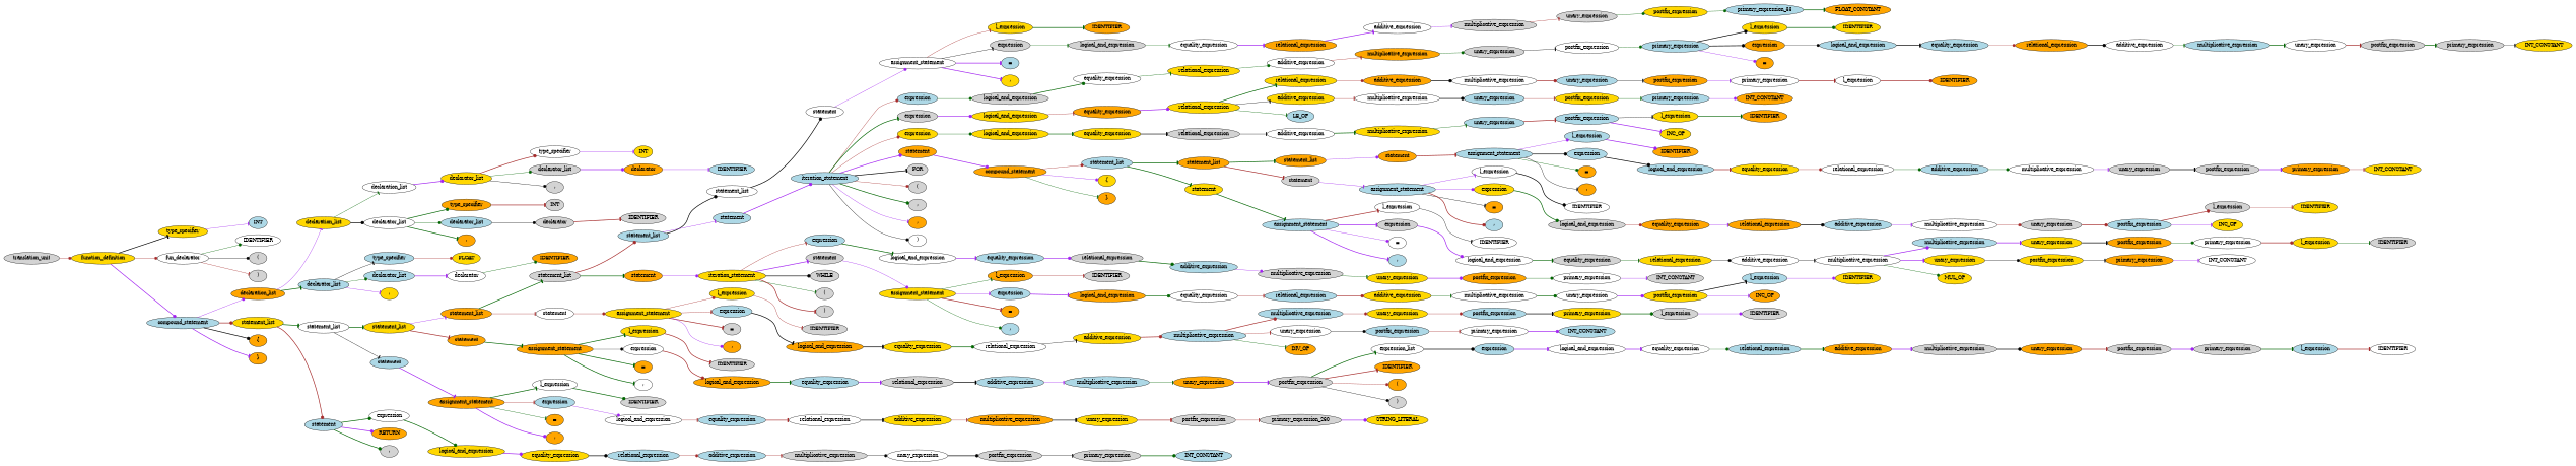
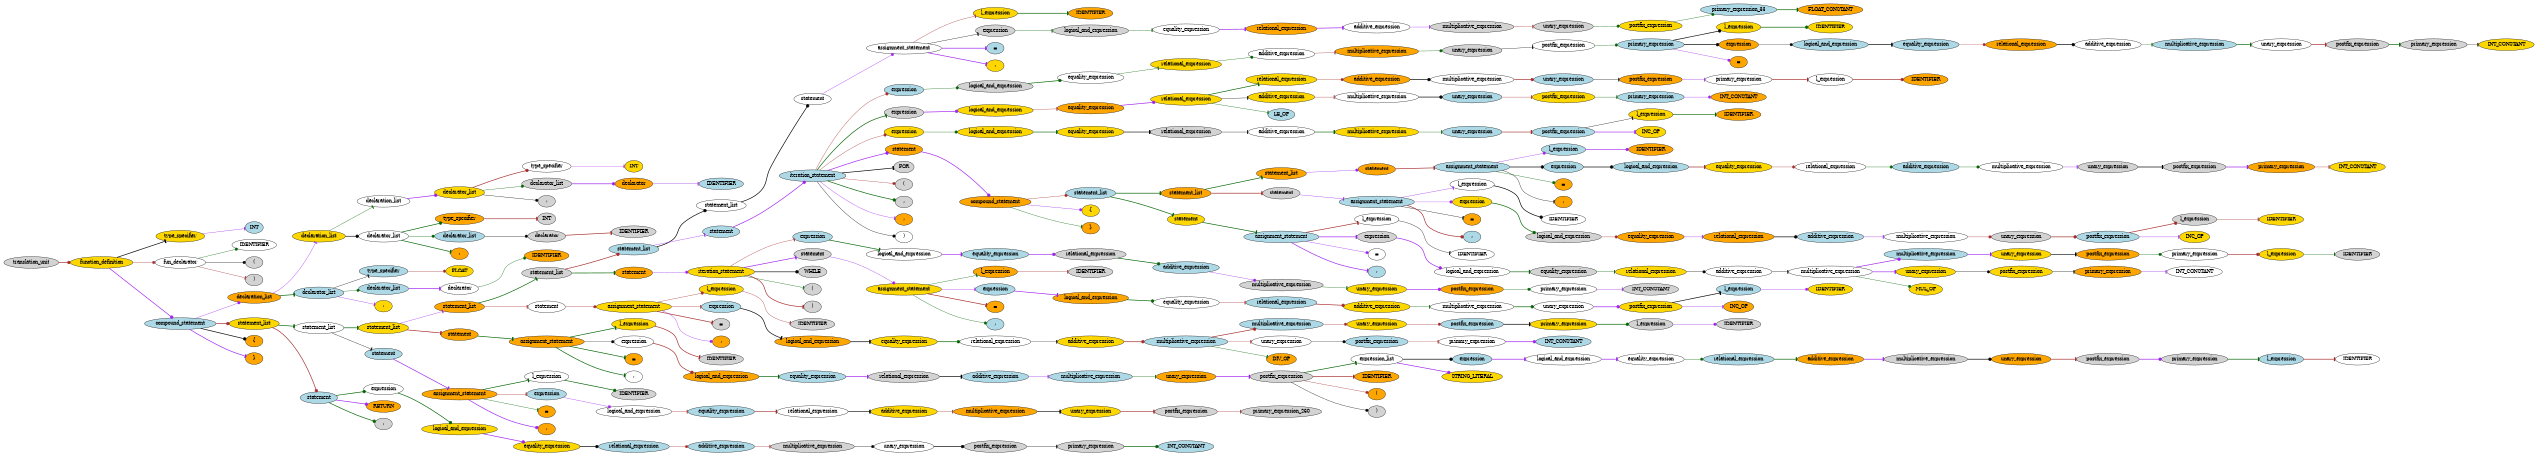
  strict digraph {
    ordering=out
    rank=same
    rankdir=LR
    node [fillcolor=lightblue style=filled]
    edge [arrowhead=tee color=darkgreen style=bold]
    n1 [fillcolor=gold label=type_specifier]
    n2 [label=INT]
    n3 [fillcolor=white label=fun_declarator]
    n4 [fillcolor=white label=IDENTIFIER]
    n5 [fillcolor=lightgrey label="("]
    n6 [fillcolor=lightgrey label=")"]
    n7 [fillcolor=white label=type_specifier]
    n8 [fillcolor=gold label=INT]
    n9 [fillcolor=orange label=declarator]
    n10 [label=IDENTIFIER]
    n11 [fillcolor=lightgrey label=declarator_list]
    n12 [fillcolor=gold label=declarator_list]
    n13 [fillcolor=lightgrey label=";"]
    n14 [fillcolor=white label=declaration_list]
    n15 [fillcolor=orange label=type_specifier]
    n16 [fillcolor=lightgrey label=INT]
    n17 [fillcolor=lightgrey label=declarator]
    n18 [fillcolor=lightgrey label=IDENTIFIER]
    n19 [label=declarator_list]
    n20 [fillcolor=white label=declarator_list]
    n21 [fillcolor=orange label=";"]
    n22 [fillcolor=gold label=declaration_list]
    n23 [label=type_specifier]
    n24 [fillcolor=gold label=FLOAT]
    n25 [fillcolor=white label=declarator]
    n26 [fillcolor=orange label=IDENTIFIER]
    n27 [label=declarator_list]
    n28 [label=declarator_list]
    n29 [fillcolor=gold label=";"]
    n30 [fillcolor=orange label=declaration_list]
    n31 [fillcolor=gold label=l_expression]
    n32 [fillcolor=orange label=IDENTIFIER]
    n33 [fillcolor=orange label=FLOAT_CONSTANT]
    primary_expression_33
    n35 [fillcolor=gold label=postfix_expression]
    n36 [fillcolor=lightgrey label=unary_expression]
    n37 [fillcolor=lightgrey label=multiplicative_expression]
    n38 [fillcolor=white label=additive_expression]
    n39 [fillcolor=orange label=relational_expression]
    n40 [fillcolor=white label=equality_expression]
    n41 [fillcolor=lightgrey label=logical_and_expression]
    n42 [fillcolor=lightgrey label=expression]
    n43 [fillcolor=white label=assignment_statement]
    n44 [label="="]
    n45 [fillcolor=gold label=";"]
    n46 [fillcolor=white label=statement]
    n47 [fillcolor=white label=statement_list]
    n48 [fillcolor=gold label=l_expression]
    n49 [fillcolor=gold label=IDENTIFIER]
    n50 [fillcolor=lightgrey label=primary_expression]
    n51 [fillcolor=gold label=INT_CONSTANT]
    n52 [fillcolor=lightgrey label=postfix_expression]
    n53 [fillcolor=white label=unary_expression]
    n54 [label=multiplicative_expression]
    n55 [fillcolor=white label=additive_expression]
    n56 [fillcolor=orange label=relational_expression]
    n57 [label=equality_expression]
    n58 [label=logical_and_expression]
    n59 [fillcolor=orange label=expression]
    n60 [label=primary_expression]
    n61 [fillcolor=orange label="="]
    n62 [fillcolor=white label=postfix_expression]
    n63 [fillcolor=lightgrey label=unary_expression]
    n64 [fillcolor=orange label=multiplicative_expression]
    n65 [fillcolor=white label=additive_expression]
    n66 [fillcolor=gold label=relational_expression]
    n67 [fillcolor=white label=equality_expression]
    n68 [fillcolor=lightgrey label=logical_and_expression]
    n69 [label=expression]
    n70 [fillcolor=white label=l_expression]
    n71 [fillcolor=orange label=IDENTIFIER]
    n72 [fillcolor=white label=primary_expression]
    n73 [fillcolor=orange label=postfix_expression]
    n74 [label=unary_expression]
    n75 [fillcolor=white label=multiplicative_expression]
    n76 [fillcolor=orange label=additive_expression]
    n77 [fillcolor=gold label=relational_expression]
    n78 [label=primary_expression]
    n79 [fillcolor=orange label=INT_CONSTANT]
    n80 [fillcolor=gold label=postfix_expression]
    n81 [label=unary_expression]
    n82 [fillcolor=white label=multiplicative_expression]
    n83 [fillcolor=gold label=additive_expression]
    n84 [fillcolor=gold label=relational_expression]
    n85 [label=LE_OP]
    n86 [fillcolor=orange label=equality_expression]
    n87 [fillcolor=gold label=logical_and_expression]
    n88 [fillcolor=lightgrey label=expression]
    n89 [fillcolor=gold label=l_expression]
    n90 [fillcolor=orange label=IDENTIFIER]
    n91 [label=postfix_expression]
    n92 [fillcolor=gold label=INC_OP]
    n93 [label=unary_expression]
    n94 [fillcolor=gold label=multiplicative_expression]
    n95 [fillcolor=white label=additive_expression]
    n96 [fillcolor=lightgrey label=relational_expression]
    n97 [fillcolor=gold label=equality_expression]
    n98 [fillcolor=gold label=logical_and_expression]
    n99 [fillcolor=gold label=expression]
    n100 [label=l_expression]
    n101 [fillcolor=orange label=IDENTIFIER]
    n102 [fillcolor=orange label=primary_expression]
    n103 [fillcolor=gold label=INT_CONSTANT]
    n104 [fillcolor=lightgrey label=postfix_expression]
    n105 [fillcolor=lightgrey label=unary_expression]
    n106 [fillcolor=white label=multiplicative_expression]
    n107 [label=additive_expression]
    n108 [fillcolor=white label=relational_expression]
    n109 [fillcolor=gold label=equality_expression]
    n110 [label=logical_and_expression]
    n111 [label=expression]
    n112 [label=assignment_statement]
    n113 [fillcolor=orange label="="]
    n114 [fillcolor=orange label=";"]
    n115 [fillcolor=orange label=statement]
    n116 [fillcolor=orange label=statement_list]
    n117 [fillcolor=white label=l_expression]
    n118 [fillcolor=white label=IDENTIFIER]
    n119 [fillcolor=lightgrey label=l_expression]
    n120 [fillcolor=gold label=IDENTIFIER]
    n121 [label=postfix_expression]
    n122 [fillcolor=gold label=INC_OP]
    n123 [fillcolor=lightgrey label=unary_expression]
    n124 [fillcolor=white label=multiplicative_expression]
    n125 [label=additive_expression]
    n126 [fillcolor=orange label=relational_expression]
    n127 [fillcolor=orange label=equality_expression]
    n128 [fillcolor=lightgrey label=logical_and_expression]
    n129 [fillcolor=gold label=expression]
    n130 [label=assignment_statement]
    n131 [fillcolor=orange label="="]
    n132 [label=";"]
    n133 [fillcolor=lightgrey label=statement]
    n134 [fillcolor=orange label=statement_list]
    n135 [fillcolor=white label=l_expression]
    n136 [fillcolor=white label=IDENTIFIER]
    n137 [fillcolor=gold label=l_expression]
    n138 [fillcolor=lightgrey label=IDENTIFIER]
    n139 [fillcolor=white label=primary_expression]
    n140 [fillcolor=orange label=postfix_expression]
    n141 [fillcolor=gold label=unary_expression]
    n142 [label=multiplicative_expression]
    n143 [fillcolor=orange label=primary_expression]
    n144 [fillcolor=white label=INT_CONSTANT]
    n145 [fillcolor=gold label=postfix_expression]
    n146 [fillcolor=gold label=unary_expression]
    n147 [fillcolor=white label=multiplicative_expression]
    n148 [fillcolor=gold label=MUL_OP]
    n149 [fillcolor=white label=additive_expression]
    n150 [fillcolor=gold label=relational_expression]
    n151 [fillcolor=lightgrey label=equality_expression]
    n152 [fillcolor=white label=logical_and_expression]
    n153 [fillcolor=lightgrey label=expression]
    n154 [label=assignment_statement]
    n155 [fillcolor=white label="="]
    n156 [label=";"]
    n157 [fillcolor=gold label=statement]
    n158 [label=statement_list]
    n159 [fillcolor=orange label=compound_statement]
    n160 [fillcolor=gold label="{"]
    n161 [fillcolor=orange label="}"]
    n162 [fillcolor=orange label=statement]
    n163 [label=iteration_statement]
    n164 [fillcolor=lightgrey label=FOR]
    n165 [fillcolor=lightgrey label="("]
    n166 [fillcolor=lightgrey label=";"]
    n167 [fillcolor=orange label=";"]
    n168 [fillcolor=white label=")"]
    n169 [label=statement]
    n170 [label=statement_list]
    n171 [fillcolor=white label=primary_expression]
    n172 [fillcolor=lightgrey label=INT_CONSTANT]
    n173 [fillcolor=orange label=postfix_expression]
    n174 [fillcolor=gold label=unary_expression]
    n175 [fillcolor=lightgrey label=multiplicative_expression]
    n176 [label=additive_expression]
    n177 [fillcolor=lightgrey label=relational_expression]
    n178 [label=equality_expression]
    n179 [fillcolor=white label=logical_and_expression]
    n180 [label=expression]
    n181 [fillcolor=orange label=l_expression]
    n182 [fillcolor=lightgrey label=IDENTIFIER]
    n183 [label=l_expression]
    n184 [fillcolor=gold label=IDENTIFIER]
    n185 [fillcolor=gold label=postfix_expression]
    n186 [fillcolor=orange label=INC_OP]
    n187 [fillcolor=white label=unary_expression]
    n188 [fillcolor=white label=multiplicative_expression]
    n189 [fillcolor=gold label=additive_expression]
    n190 [label=relational_expression]
    n191 [fillcolor=white label=equality_expression]
    n192 [fillcolor=orange label=logical_and_expression]
    n193 [label=expression]
    n194 [fillcolor=gold label=assignment_statement]
    n195 [fillcolor=orange label="="]
    n196 [label=";"]
    n197 [fillcolor=lightgrey label=statement]
    n198 [fillcolor=gold label=iteration_statement]
    n199 [fillcolor=lightgrey label=WHILE]
    n200 [fillcolor=lightgrey label="("]
    n201 [fillcolor=lightgrey label=")"]
    n202 [fillcolor=orange label=statement]
    n203 [fillcolor=lightgrey label=statement_list]
    n204 [fillcolor=gold label=l_expression]
    n205 [fillcolor=lightgrey label=IDENTIFIER]
    n206 [fillcolor=lightgrey label=l_expression]
    n207 [fillcolor=lightgrey label=IDENTIFIER]
    n208 [fillcolor=gold label=primary_expression]
    n209 [label=postfix_expression]
    n210 [fillcolor=gold label=unary_expression]
    n211 [label=multiplicative_expression]
    n212 [fillcolor=white label=primary_expression]
    n213 [label=INT_CONSTANT]
    n214 [label=postfix_expression]
    n215 [fillcolor=white label=unary_expression]
    n216 [label=multiplicative_expression]
    n217 [fillcolor=orange label=DIV_OP]
    n218 [fillcolor=gold label=additive_expression]
    n219 [fillcolor=white label=relational_expression]
    n220 [fillcolor=gold label=equality_expression]
    n221 [fillcolor=orange label=logical_and_expression]
    n222 [label=expression]
    n223 [fillcolor=gold label=assignment_statement]
    n224 [fillcolor=lightgrey label="="]
    n225 [fillcolor=orange label=";"]
    n226 [fillcolor=white label=statement]
    n227 [fillcolor=orange label=statement_list]
    n228 [fillcolor=gold label=l_expression]
    n229 [fillcolor=lightgrey label=IDENTIFIER]
    n230 [label=l_expression]
    n231 [fillcolor=white label=IDENTIFIER]
    n232 [fillcolor=lightgrey label=primary_expression]
    n233 [fillcolor=lightgrey label=postfix_expression]
    n234 [fillcolor=orange label=unary_expression]
    n235 [fillcolor=lightgrey label=multiplicative_expression]
    n236 [fillcolor=orange label=additive_expression]
    n237 [label=relational_expression]
    n238 [fillcolor=white label=equality_expression]
    n239 [fillcolor=white label=logical_and_expression]
    n240 [label=expression]
    n241 [fillcolor=white label=expression_list]
    n242 [fillcolor=lightgrey label=postfix_expression]
    n243 [fillcolor=orange label=IDENTIFIER]
    n244 [fillcolor=orange label="("]
    n245 [fillcolor=lightgrey label=")"]
    n246 [fillcolor=orange label=unary_expression]
    n247 [label=multiplicative_expression]
    n248 [label=additive_expression]
    n249 [fillcolor=lightgrey label=relational_expression]
    n250 [label=equality_expression]
    n251 [fillcolor=orange label=logical_and_expression]
    n252 [fillcolor=white label=expression]
    n253 [fillcolor=orange label=assignment_statement]
    n254 [fillcolor=orange label="="]
    n255 [fillcolor=white label=";"]
    n256 [fillcolor=orange label=statement]
    n257 [fillcolor=gold label=statement_list]
    n258 [fillcolor=white label=l_expression]
    n259 [fillcolor=lightgrey label=IDENTIFIER]
    n260 [fillcolor=gold label=STRING_LITERAL]
    primary_expression_260 [fillcolor=lightgrey]
    n262 [fillcolor=lightgrey label=postfix_expression]
    n263 [fillcolor=gold label=unary_expression]
    n264 [fillcolor=orange label=multiplicative_expression]
    n265 [fillcolor=gold label=additive_expression]
    n266 [fillcolor=white label=relational_expression]
    n267 [label=equality_expression]
    n268 [fillcolor=white label=logical_and_expression]
    n269 [label=expression]
    n270 [fillcolor=orange label=assignment_statement]
    n271 [fillcolor=orange label="="]
    n272 [fillcolor=orange label=";"]
    n273 [label=statement]
    n274 [fillcolor=white label=statement_list]
    n275 [fillcolor=lightgrey label=primary_expression]
    n276 [label=INT_CONSTANT]
    n277 [fillcolor=lightgrey label=postfix_expression]
    n278 [fillcolor=white label=unary_expression]
    n279 [fillcolor=lightgrey label=multiplicative_expression]
    n280 [label=additive_expression]
    n281 [label=relational_expression]
    n282 [fillcolor=gold label=equality_expression]
    n283 [fillcolor=gold label=logical_and_expression]
    n284 [fillcolor=white label=expression]
    n285 [label=statement]
    n286 [fillcolor=orange label=RETURN]
    n287 [fillcolor=lightgrey label=";"]
    n288 [fillcolor=gold label=statement_list]
    n289 [label=compound_statement]
    n290 [fillcolor=orange label="{"]
    n291 [fillcolor=orange label="}"]
    n292 [fillcolor=gold label=function_definition]
    n293 [fillcolor=lightgrey label=translation_unit]
    n1 -> n2 [color=purple style=solid]
    n3 -> n4 [arrowhead=dot style=solid]
    n3 -> n5 [arrowhead=dot color=black style=solid]
    n3 -> n6 [color=brown style=solid]
    n7 -> n8 [color=purple style=solid]
    n9 -> n10 [color=purple style=solid]
    n11 -> n9 [arrowhead=dot color=purple]
    n12 -> n7 [arrowhead=dot color=brown]
    n12 -> n11 [arrowhead=dot style=solid]
    n12 -> n13 [arrowhead=dot color=black style=solid]
    n14 -> n12 [arrowhead=dot color=purple]
    n15 -> n16 [color=brown]
    n17 -> n18 [color=brown]
    n19 -> n17 [arrowhead=dot color=black style=solid]
    n20 -> n15 [arrowhead=dot]
    n20 -> n19 [arrowhead=dot style=solid]
    n20 -> n21
    n22 -> n14 [style=solid]
    n22 -> n20 [arrowhead=dot color=black]
    n23 -> n24 [arrowhead=dot color=brown style=solid]
    n25 -> n26 [arrowhead=dot style=solid]
    n27 -> n25 [color=purple]
    n28 -> n23 [color=black style=solid]
    n28 -> n27 [arrowhead=dot style=solid]
    n28 -> n29 [color=purple style=solid]
    n30 -> n22 [color=purple style=solid]
    n30 -> n28
    n31 -> n32
    primary_expression_33 -> n33
    n35 -> primary_expression_33 [arrowhead=dot style=solid]
    n36 -> n35 [arrowhead=dot style=solid]
    n37 -> n36 [color=brown style=solid]
    n38 -> n37 [color=purple style=solid]
    n39 -> n38 [color=purple]
    n40 -> n39 [color=purple]
    n41 -> n40 [style=solid]
    n42 -> n41 [style=solid]
    n43 -> n31 [color=brown style=solid]
    n43 -> n42 [color=black style=solid]
    n43 -> n44 [color=purple]
    n43 -> n45 [color=purple]
    n46 -> n43 [arrowhead=dot color=purple style=solid]
    n47 -> n46 [arrowhead=dot color=black]
    n48 -> n49 [arrowhead=dot]
    n50 -> n51 [color=black style=solid]
    n52 -> n50
    n53 -> n52 [color=brown]
    n54 -> n53
    n55 -> n54 [style=solid]
    n56 -> n55 [arrowhead=dot color=black]
    n57 -> n56 [arrowhead=dot color=brown style=solid]
    n58 -> n57 [color=black]
    n59 -> n58 [arrowhead=dot color=black style=solid]
    n60 -> n48 [arrowhead=dot color=black]
    n60 -> n59 [arrowhead=dot color=black]
    n60 -> n61 [arrowhead=dot color=purple style=solid]
    n62 -> n60 [arrowhead=dot style=solid]
    n63 -> n62 [color=black style=solid]
    n64 -> n63 [arrowhead=dot style=solid]
    n65 -> n64 [color=brown style=solid]
    n66 -> n65 [arrowhead=dot style=solid]
    n67 -> n66 [style=solid]
    n68 -> n67 [arrowhead=dot]
    n69 -> n68 [arrowhead=dot style=solid]
    n70 -> n71 [arrowhead=dot color=brown]
    n72 -> n70 [color=brown]
    n73 -> n72 [color=purple style=solid]
    n74 -> n73 [color=black style=solid]
    n75 -> n74 [arrowhead=dot color=brown]
    n76 -> n75 [arrowhead=dot color=black]
    n77 -> n76 [arrowhead=dot color=brown style=solid]
    n78 -> n79 [arrowhead=dot color=purple style=solid]
    n80 -> n78 [style=solid]
    n81 -> n80 [color=brown style=solid]
    n82 -> n81 [arrowhead=dot color=black]
    n83 -> n82 [color=brown style=solid]
    n84 -> n77
    n84 -> n83 [color=black style=solid]
    n84 -> n85 [style=solid]
    n86 -> n84 [arrowhead=dot color=purple]
    n87 -> n86 [color=brown style=solid]
    n88 -> n87 [arrowhead=dot color=purple]
    n89 -> n90
    n91 -> n89 [color=black style=solid]
    n91 -> n92 [color=purple]
    n93 -> n91 [color=brown]
    n94 -> n93 [style=solid]
    n95 -> n94
    n96 -> n95 [color=black style=solid]
    n97 -> n96 [color=black]
    n98 -> n97
    n99 -> n98 [arrowhead=dot style=solid]
    n100 -> n101 [arrowhead=dot color=purple]
    n102 -> n103 [color=brown style=solid]
    n104 -> n102 [color=purple]
    n105 -> n104 [color=black]
    n106 -> n105 [color=purple style=solid]
    n107 -> n106 [arrowhead=dot style=solid]
    n108 -> n107 [arrowhead=dot style=solid]
    n109 -> n108 [arrowhead=dot color=brown style=solid]
    n110 -> n109 [color=brown]
    n111 -> n110 [arrowhead=dot color=black]
    n112 -> n100 [arrowhead=dot color=purple style=solid]
    n112 -> n111 [arrowhead=dot color=black]
    n112 -> n113 [arrowhead=dot style=solid]
    n112 -> n114 [color=black style=solid]
    n115 -> n112 [color=brown]
    n116 -> n115 [arrowhead=dot color=purple style=solid]
    n117 -> n118 [arrowhead=dot color=black]
    n119 -> n120 [color=brown style=solid]
    n121 -> n119 [arrowhead=dot color=brown]
    n121 -> n122 [color=purple style=solid]
    n123 -> n121 [arrowhead=dot color=brown]
    n124 -> n123 [arrowhead=dot color=brown style=solid]
    n125 -> n124 [color=purple style=solid]
    n126 -> n125 [arrowhead=dot color=black]
    n127 -> n126 [color=purple style=solid]
    n128 -> n127 [arrowhead=dot color=brown style=solid]
    n129 -> n128 [arrowhead=dot]
    n130 -> n117 [color=purple style=solid]
    n130 -> n129 [arrowhead=dot color=purple style=solid]
    n130 -> n131 [color=black style=solid]
    n130 -> n132 [arrowhead=dot color=brown]
    n133 -> n130 [color=purple style=solid]
    n134 -> n116
    n134 -> n133 [color=brown]
    n135 -> n136 [color=black style=solid]
    n137 -> n138 [style=solid]
    n139 -> n137 [arrowhead=dot color=brown]
    n140 -> n139 [arrowhead=dot style=solid]
    n141 -> n140 [color=black]
    n142 -> n141 [color=purple]
    n143 -> n144 [color=purple style=solid]
    n145 -> n143 [color=black style=solid]
    n146 -> n145 [arrowhead=dot color=black style=solid]
    n147 -> n142 [arrowhead=dot color=purple]
    n147 -> n146 [color=purple]
    n147 -> n148 [arrowhead=dot style=solid]
    n149 -> n147 [color=black style=solid]
    n150 -> n149 [arrowhead=dot color=black style=solid]
    n151 -> n150 [style=solid]
    n152 -> n151
    n153 -> n152 [arrowhead=dot color=purple]
    n154 -> n135 [color=brown]
    n154 -> n153 [color=purple]
    n154 -> n155 [arrowhead=dot color=purple style=solid]
    n154 -> n156 [color=purple]
    n157 -> n154
    n158 -> n134
    n158 -> n157
    n159 -> n158 [arrowhead=dot color=brown style=solid]
    n159 -> n160 [arrowhead=dot color=purple style=solid]
    n159 -> n161 [style=solid]
    n162 -> n159 [arrowhead=dot color=purple]
    n163 -> n69 [arrowhead=dot color=brown style=solid]
    n163 -> n88
    n163 -> n99 [arrowhead=dot color=brown style=solid]
    n163 -> n162 [arrowhead=dot color=purple]
    n163 -> n164 [color=black]
    n163 -> n165 [arrowhead=dot color=brown style=solid]
    n163 -> n166 [arrowhead=dot]
    n163 -> n167 [color=purple style=solid]
    n163 -> n168 [arrowhead=dot color=black style=solid]
    n169 -> n163 [arrowhead=dot color=purple]
    n170 -> n47 [arrowhead=dot color=black]
    n170 -> n169 [color=purple style=solid]
    n171 -> n172 [color=purple style=solid]
    n173 -> n171 [arrowhead=dot style=solid]
    n174 -> n173 [arrowhead=dot color=purple]
    n175 -> n174 [style=solid]
    n176 -> n175 [arrowhead=dot color=purple style=solid]
    n177 -> n176 [arrowhead=dot]
    n178 -> n177 [arrowhead=dot color=purple]
    n179 -> n178 [color=purple]
    n180 -> n179
    n181 -> n182 [color=brown style=solid]
    n183 -> n184 [arrowhead=dot color=purple style=solid]
    n185 -> n183 [color=black]
    n185 -> n186 [color=purple style=solid]
    n187 -> n185 [arrowhead=dot color=purple]
    n188 -> n187 [arrowhead=dot]
    n189 -> n188 [style=solid]
    n190 -> n189 [arrowhead=dot color=brown]
    n191 -> n190 [color=brown style=solid]
    n192 -> n191 [arrowhead=dot]
    n193 -> n192 [color=purple]
    n194 -> n181 [style=solid]
    n194 -> n193 [color=purple style=solid]
    n194 -> n195 [color=brown]
    n194 -> n196 [arrowhead=dot style=solid]
    n197 -> n194 [arrowhead=dot color=purple style=solid]
    n198 -> n180 [color=brown style=solid]
    n198 -> n197 [color=purple]
    n198 -> n199 [arrowhead=dot color=black]
    n198 -> n200 [style=solid]
    n198 -> n201 [color=brown]
    n202 -> n198 [arrowhead=dot color=purple style=solid]
    n203 -> n170 [arrowhead=dot color=brown]
    n203 -> n202
    n204 -> n205 [color=brown style=solid]
    n206 -> n207 [arrowhead=dot color=purple style=solid]
    n208 -> n206 [arrowhead=dot]
    n209 -> n208 [color=black]
    n210 -> n209 [arrowhead=dot color=brown style=solid]
    n211 -> n210 [arrowhead=dot color=brown style=solid]
    n212 -> n213 [arrowhead=dot color=purple]
    n214 -> n212 [color=brown style=solid]
    n215 -> n214 [arrowhead=dot color=black style=solid]
    n216 -> n211 [arrowhead=dot color=brown]
    n216 -> n215 [color=brown style=solid]
    n216 -> n217 [style=solid]
    n218 -> n216 [arrowhead=dot color=brown]
    n219 -> n218 [color=black style=solid]
    n220 -> n219 [arrowhead=dot]
    n221 -> n220 [color=black]
    n222 -> n221 [color=black]
    n223 -> n204 [arrowhead=dot color=brown style=solid]
    n223 -> n222 [color=brown style=solid]
    n223 -> n224 [color=brown]
    n223 -> n225 [arrowhead=dot color=purple style=solid]
    n226 -> n223 [arrowhead=dot color=brown style=solid]
    n227 -> n203
    n227 -> n226 [color=brown style=solid]
    n228 -> n229 [color=brown]
    n230 -> n231 [color=brown]
    n232 -> n230
    n233 -> n232 [arrowhead=dot color=purple]
    n234 -> n233 [color=brown]
    n235 -> n234 [arrowhead=dot color=black]
    n236 -> n235 [color=purple]
    n237 -> n236
    n238 -> n237 [arrowhead=dot style=solid]
    n239 -> n238 [color=purple]
    n240 -> n239 [color=purple]
    n241 -> n240 [arrowhead=dot color=black]
    n242 -> n241
    n242 -> n243 [color=brown]
    n242 -> n244 [arrowhead=dot color=brown style=solid]
    n242 -> n245 [arrowhead=dot color=black style=solid]
    n246 -> n242 [color=purple]
    n247 -> n246 [style=solid]
    n248 -> n247 [color=purple style=solid]
    n249 -> n248 [color=black]
    n250 -> n249 [color=purple]
    n251 -> n250
    n252 -> n251 [arrowhead=dot color=brown]
    n253 -> n228
    n253 -> n252 [arrowhead=dot color=black style=solid]
    n253 -> n254
    n253 -> n255
    n256 -> n253
    n257 -> n227 [color=purple style=solid]
    n257 -> n256 [color=brown]
    n258 -> n259 [arrowhead=dot]
-   primary_expression_260 -> n260 [arrowhead=dot color=purple]
+   n241 -> n260 [arrowhead=dot color=purple]
    n262 -> primary_expression_260 [color=brown style=solid]
    n263 -> n262 [color=brown]
    n264 -> n263 [color=black]
    n265 -> n264 [color=brown style=solid]
    n266 -> n265 [color=black]
    n267 -> n266 [color=brown]
    n268 -> n267 [color=brown style=solid]
    n269 -> n268 [arrowhead=dot color=purple style=solid]
    n270 -> n258
    n270 -> n269 [color=brown style=solid]
    n270 -> n271 [style=solid]
    n270 -> n272 [arrowhead=dot color=purple]
    n273 -> n270 [color=purple]
    n274 -> n257
    n274 -> n273 [color=black style=solid]
    n275 -> n276 [arrowhead=dot]
    n277 -> n275 [color=black style=solid]
    n278 -> n277 [arrowhead=dot color=black]
    n279 -> n278 [arrowhead=dot color=black style=solid]
    n280 -> n279 [color=brown style=solid]
    n281 -> n280 [arrowhead=dot color=brown style=solid]
    n282 -> n281 [arrowhead=dot color=black]
    n283 -> n282 [arrowhead=dot color=purple]
    n284 -> n283 [arrowhead=dot]
    n285 -> n284 [arrowhead=dot]
    n285 -> n286 [arrowhead=dot color=purple]
    n285 -> n287 [arrowhead=dot]
    n288 -> n274
    n288 -> n285 [arrowhead=dot color=brown]
    n289 -> n30 [arrowhead=dot color=purple style=solid]
    n289 -> n288 [arrowhead=dot color=brown]
    n289 -> n290 [arrowhead=dot color=black]
    n289 -> n291 [color=purple]
    n292 -> n1 [color=black]
    n292 -> n3 [arrowhead=dot color=brown style=solid]
    n292 -> n289 [arrowhead=dot color=purple]
-   n293 -> n292 [arrowhead=dot color=brown style=solid]
+   n293 -> n292 [arrowhead=dot color=brown]
  }
